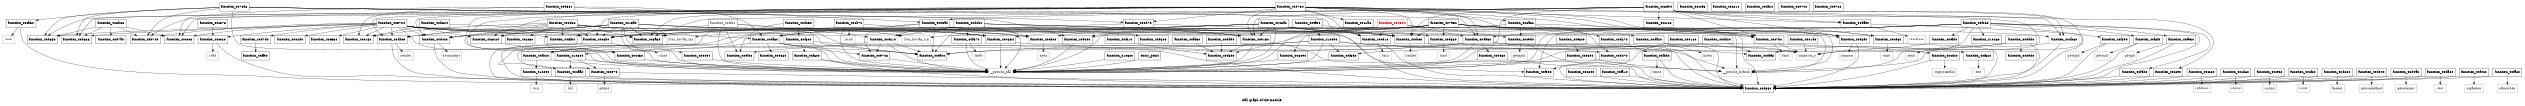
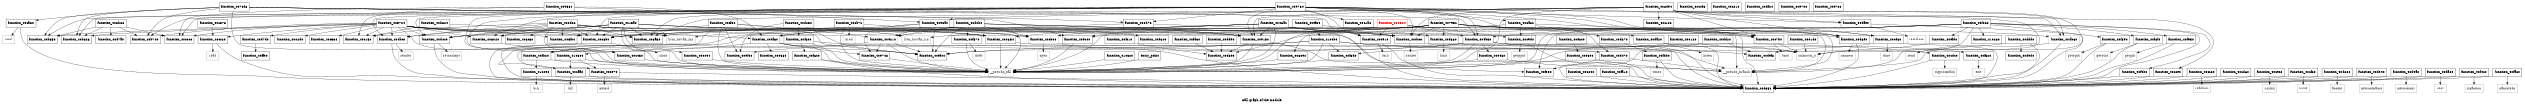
  digraph {
    label="Call graph of the module."
    node [shape=record]
    n1 [label="{function_40b740}"]
    n2 [label="{function_40b824}"]
    n3 [label="{function_40c15c}"]
    n4 [label="{function_40df60}"]
    n5 [color=gray50 fontcolor=gray50 label="{__pseudo_call}"]
    n6 [label="{function_40ef44}"]
    n7 [label="{function_40e580}"]
    n8 [label="{function_40e748}"]
    n9 [label="{function_40fb20}"]
    n10 [label="{function_40c0cc}"]
    n11 [label="{function_40c0f8}"]
    n12 [label="{function_40d7d0}"]
    n13 [label="{function_40ff90}"]
    n14 [label="{function_40c188}"]
    n15 [label="{function_40c1a8}"]
    n16 [label="{function_40c210}"]
    n17 [label="{function_40c378}"]
    n18 [label="{function_40cc20}"]
    n19 [label="{function_40d350}"]
    n20 [color=gray50 fontcolor=gray50 label="{read}"]
    n21 [label="{function_40c450}"]
    n22 [label="{function_40c534}"]
    n23 [label="{function_40c7b0}"]
    n24 [color=gray50 fontcolor=gray50 label="{unknown_0}"]
    n25 [color=gray50 fontcolor=gray50 label="{fcntl}"]
    n26 [label="{function_40c840}"]
    n27 [label="{function_40c8b0}"]
    n28 [color=gray50 fontcolor=gray50 label="{close}"]
    n29 [label="{function_40c910}"]
    n30 [color=gray50 fontcolor=gray50 label="{fork}"]
    n31 [label="{function_40c970}"]
    n32 [color=gray50 fontcolor=gray50 label="{getpid}"]
    n33 [label="{function_40c9d0}"]
    n34 [color=gray50 fontcolor=gray50 label="{getppid}"]
    n35 [label="{function_40ca30}"]
    n36 [color=gray50 fontcolor=gray50 label="{ioctl}"]
    n37 [label="{function_40caa0}"]
    n38 [color=gray50 fontcolor=gray50 label="{kill}"]
    n39 [color=gray50 label="{function_40cb00}"]
    n40 [color=gray50 fontcolor=gray50 label="{open}"]
    n41 [label="{function_40cb7c}"]
    n42 [color=gray50 fontcolor=gray50 label="{prctl}"]
    n43 [label="{function_40cc80}"]
    n44 [color=gray50 fontcolor=gray50 label="{readlink}"]
    n45 [label="{function_40cce0}"]
    n46 [label="{function_40cd60}"]
-   n47 [color=gray50 fontcolor=gray50 label="{setsid}"]
    n48 [label="{function_40cdc0}"]
    n49 [color=gray50 fontcolor=gray50 label="{sigprocmask}"]
    n50 [label="{function_40ce60}"]
    n51 [color=gray50 fontcolor=gray50 label="{time}"]
    n52 [label="{function_40cec0}"]
    n53 [color=gray50 fontcolor=gray50 label="{unlink}"]
    n54 [label="{function_40cf20}"]
    n55 [color=gray50 fontcolor=gray50 label="{write}"]
-   n56 [label="{function_40cf80}" fontcolor=gray50]
+   n56 [label="{function_40cf80}"]
    n57 [color=gray50 label="{function_40e210}"]
    n58 [label="{function_40ef4c}"]
    n59 [label="{function_40d0b0}"]
    n60 [label="{function_40e150}"]
    n61 [label="{function_40f570}"]
    n62 [label="{function_40d3e0}"]
    n63 [color=gray50 fontcolor=gray50 label="{fstat}"]
    n64 [label="{function_40d250}"]
    n65 [label="{function_40f600}"]
    n66 [label="{function_40d470}"]
    n67 [label="{function_40f6c0}"]
    n68 [label="{function_40d370}"]
    n69 [label="{function_40fbb0}"]
    n70 [color=gray50 fontcolor=gray50 label="{times}"]
    n71 [label="{function_40fe50}"]
    n72 [color=gray50 fontcolor=gray50 label="{__pseudo_branch}"]
    n73 [label="{function_40d7a0}"]
    n74 [label="{function_40d820}"]
    n75 [color=gray50 fontcolor=gray50 label="{accept}"]
    n76 [label="{function_407cd8}"]
    n77 [label="{function_40b628}"]
    n78 [label="{function_40b65c}"]
    n79 [label="{function_40eb50}"]
    n80 [label="{function_40ec40}"]
    n81 [label="{function_408d78}"]
    n82 [label="{function_40ee80}"]
    n83 [label="{function_40f520}"]
    n84 [label="{function_400d2c}"]
    n85 [label="{function_400854}"]
    n86 [label="{function_408a30}"]
    n87 [label="{function_408c8c}"]
    n88 [label="{function_405fc4}"]
    n89 [label="{function_406020}"]
    n90 [color=gray50 fontcolor=gray50 label="{llvm_bswap_i32}"]
    n91 [label="{function_40dbc0}"]
    n92 [label="{function_40dc40}"]
    n93 [label="{function_40dcc0}"]
    n94 [color=gray50 fontcolor=gray50 label="{sendto}"]
    n95 [color=gray50 fontcolor=gray50 label="{setsockopt}"]
    n96 [color=gray50 fontcolor=gray50 label="{socket}"]
    n97 [label="{function_4015a0}"]
    n98 [color=gray50 fontcolor=gray50 label="{llvm_bswap_i16}"]
    n99 [label="{function_400094}"]
    n100 [label="{function_4046ac}"]
    n101 [label="{function_40d880}"]
    n102 [label="{function_40d8e0}"]
    n103 [color=gray50 label="{function_40db60}"]
    n104 [color=gray50 fontcolor=gray50 label="{bind}"]
    n105 [color=gray50 fontcolor=gray50 label="{connect}"]
    n106 [color=gray50 fontcolor=gray50 label="{send}"]
    n107 [color=red fontcolor=red label="{function_400324}"]
    n108 [label="{function_408a8c}"]
    n109 [label="{function_408b38}"]
    n110 [label="{function_408de4}"]
    n111 [label="{function_40dae0}"]
    n112 [label="{function_40e3a0}"]
    n113 [color=gray50 fontcolor=gray50 label="{recvfrom}"]
    n114 [label="{function_40e640}"]
    n115 [label="{function_409584}"]
    n116 [label="{function_409784}"]
    n117 [label="{function_405724}"]
    n118 [label="{function_4002d0}"]
    n119 [label="{function_4060ec}"]
    n120 [label="{function_40795c}"]
    n121 [label="{function_40da20}"]
    n122 [color=gray50 fontcolor=gray50 label="{listen}"]
    n123 [color=gray50 fontcolor=gray50 label="{getsockopt}"]
    n124 [color=gray50 fontcolor=gray50 label="{recv}"]
    n125 [color=gray50 fontcolor=gray50 label="{sigaction}"]
    n126 [color=gray50 fontcolor=gray50 label="{exit}"]
    n127 [color=gray50 fontcolor=gray50 label="{getegid}"]
    n128 [color=gray50 fontcolor=gray50 label="{geteuid}"]
    n129 [color=gray50 fontcolor=gray50 label="{getgid}"]
    n130 [color=gray50 fontcolor=gray50 label="{nanosleep}"]
    n131 [color=gray50 fontcolor=gray50 label="{brk}"]
    n132 [label="{function_40d940}"]
    n133 [color=gray50 fontcolor=gray50 label="{getsockname}"]
    n134 [label="{function_40d9a0}"]
    n135 [label="{function_40da80}"]
    n136 [label="{function_40dd20}"]
    n137 [label="{function_40def8}"]
    n138 [label="{function_40dd90}"]
    n139 [label="{function_40ddd0}"]
    n140 [label="{function_40ded0}"]
    n141 [label="{function_40f3d0}"]
    n142 [label="{function_40df24}"]
    n143 [label="{function_410290}"]
    n144 [label="{function_40e700}"]
    n145 [label="{function_40e72c}"]
    n146 [label="{function_40e8c0}"]
    n147 [label="{function_40e8e0}"]
    n148 [label="{function_40ef54}"]
    n149 [label="{function_4100b0}"]
    n150 [label="{function_410300}"]
    n151 [label="{function_40efdc}"]
    n152 [label="{function_40f068}"]
    n153 [label="{function_40f890}"]
    n154 [label="{function_40f8f0}"]
    n155 [label="{function_40f950}"]
    n156 [label="{function_40f9b0}"]
    n157 [label="{function_410260}"]
    n158 [label="{function_40f4c0}"]
    n159 [label="{function_40fa10}"]
    n160 [label="{function_40fac0}"]
    n161 [label="{function_40fc10}"]
    n162 [label="{function_40fd30}"]
    n163 [label="{function_4103c0}"]
    n164 [label="{function_400120}"]
    n165 [label="{function_4001dc}"]
    n166 [label="{entry_point}"]
    n2 -> n3
    n2 -> n4
    n4 -> n5
    n4 -> n6
    n4 -> n7
    n4 -> n8
    n4 -> n9
    n8 -> n5
    n9 -> n5
    n9 -> n143
    n12 -> n13
    n17 -> n18
    n18 -> n19
    n18 -> n20
    n21 -> n5
    n23 -> n24
    n23 -> n25
    n26 -> n19
    n27 -> n19
    n27 -> n28
    n29 -> n19
    n29 -> n30
    n31 -> n19
    n31 -> n32
    n33 -> n19
    n33 -> n34
    n35 -> n19
    n35 -> n36
    n37 -> n19
    n37 -> n38
    n39 -> n19
    n39 -> n40
    n41 -> n5
    n41 -> n39
    n41 -> n42
    n43 -> n19
    n43 -> n44
    n45 -> n19
    n46 -> n19
-   n46 -> n47
    n48 -> n19
    n48 -> n49
    n50 -> n19
    n50 -> n51
    n52 -> n19
    n52 -> n53
    n54 -> n19
    n54 -> n55
    n56 -> n5
    n56 -> n6
    n56 -> n19
    n56 -> n27
    n56 -> n57
    n56 -> n58
    n57 -> n5
    n57 -> n6
    n57 -> n8
    n57 -> n9
    n59 -> n4
    n59 -> n6
    n59 -> n19
    n59 -> n23
    n59 -> n27
    n59 -> n39
    n59 -> n57
    n59 -> n60
    n59 -> n61
    n60 -> n5
    n60 -> n19
    n60 -> n62
    n61 -> n5
    n61 -> n63
    n64 -> n6
    n64 -> n58
    n64 -> n65
    n65 -> n5
    n65 -> n66
    n65 -> n67
    n66 -> n71
+   n66 -> n72
    n67 -> n5
    n67 -> n19
    n68 -> n69
    n69 -> n19
    n69 -> n70
    n74 -> n19
    n74 -> n75
    n76 -> n1
    n76 -> n5
    n76 -> n29
    n76 -> n35
    n76 -> n77
    n76 -> n78
    n76 -> n79
    n76 -> n80
    n76 -> n81
    n79 -> n5
    n79 -> n6
    n79 -> n24
    n79 -> n58
    n79 -> n82
    n79 -> n83
    n80 -> n5
    n81 -> n57
    n81 -> n72
    n82 -> n5
    n82 -> n72
    n83 -> n126
    n84 -> n3
    n84 -> n5
    n84 -> n27
    n84 -> n60
    n84 -> n85
    n84 -> n86
    n84 -> n87
    n84 -> n88
    n84 -> n89
    n84 -> n90
    n84 -> n91
    n84 -> n92
    n84 -> n93
    n85 -> n5
    n85 -> n72
    n89 -> n21
    n91 -> n19
    n91 -> n94
    n92 -> n19
    n92 -> n95
    n93 -> n19
    n93 -> n96
    n97 -> n5
    n97 -> n27
    n97 -> n85
    n97 -> n86
    n97 -> n88
    n97 -> n89
    n97 -> n90
    n97 -> n91
    n97 -> n92
    n97 -> n93
    n97 -> n98
    n97 -> n99
    n99 -> n5
    n100 -> n5
    n100 -> n60
    n100 -> n85
    n100 -> n86
    n100 -> n90
    n100 -> n93
    n100 -> n98
    n100 -> n101
    n100 -> n102
    n100 -> n103
    n101 -> n19
    n101 -> n104
    n102 -> n19
    n102 -> n105
    n103 -> n19
    n103 -> n106
    n107 -> n5
    n107 -> n29
    n107 -> n33
    n107 -> n37
    n107 -> n72
    n107 -> n79
    n107 -> n80
    n108 -> n31
    n108 -> n33
    n108 -> n50
    n108 -> n68
    n109 -> n1
    n109 -> n10
    n109 -> n73
    n109 -> n77
    n109 -> n78
    n110 -> n5
    n110 -> n10
    n110 -> n14
    n110 -> n23
    n110 -> n45
    n110 -> n60
    n110 -> n72
    n110 -> n86
    n110 -> n93
    n110 -> n102
    n110 -> n103
    n110 -> n111
    n110 -> n112
    n111 -> n19
    n111 -> n113
    n112 -> n4
    n112 -> n5
    n112 -> n6
    n112 -> n8
    n112 -> n57
    n112 -> n71
    n112 -> n114
    n115 -> n3
    n115 -> n4
    n115 -> n10
    n115 -> n112
    n116 -> n1
    n116 -> n5
    n116 -> n15
    n116 -> n21
    n116 -> n23
    n116 -> n27
    n116 -> n29
    n116 -> n50
    n116 -> n60
    n116 -> n66
    n116 -> n72
    n116 -> n77
    n116 -> n78
    n116 -> n79
    n116 -> n81
    n116 -> n86
    n116 -> n89
    n116 -> n91
    n116 -> n92
    n116 -> n93
    n116 -> n102
    n116 -> n103
    n116 -> n108
    n116 -> n111
    n117 -> n1
    n117 -> n3
    n117 -> n5
    n117 -> n10
    n117 -> n12
    n117 -> n18
    n117 -> n22
    n117 -> n27
    n117 -> n39
    n117 -> n60
    n117 -> n77
    n117 -> n78
    n117 -> n85
    n117 -> n86
    n117 -> n88
    n117 -> n89
    n117 -> n91
    n117 -> n92
    n117 -> n93
    n117 -> n118
    n119 -> n5
    n120 -> n5
    n120 -> n19
    n120 -> n23
    n120 -> n27
    n120 -> n72
    n120 -> n80
    n120 -> n92
    n120 -> n93
    n120 -> n101
    n120 -> n102
    n120 -> n119
    n120 -> n121
    n121 -> n19
    n121 -> n122
    n132 -> n19
    n132 -> n133
    n134 -> n19
    n134 -> n123
    n135 -> n19
    n135 -> n124
    n136 -> n19
    n136 -> n137
    n138 -> n62
    n139 -> n19
-   n139 -> n137
+   n50 -> n137
    n139 -> n140
    n139 -> n141
    n141 -> n5
    n143 -> n19
    n143 -> n131
    n146 -> n147
    n147 -> n5
    n147 -> n72
    n148 -> n23
    n148 -> n39
    n148 -> n149
    n149 -> n5
    n149 -> n6
    n149 -> n48
    n149 -> n137
    n149 -> n141
    n149 -> n150
    n150 -> n5
    n150 -> n31
    n150 -> n37
    n151 -> n24
    n152 -> n5
    n152 -> n19
    n152 -> n24
    n152 -> n62
    n152 -> n71
    n152 -> n79
    n152 -> n151
    n152 -> n153
    n152 -> n154
    n152 -> n155
    n152 -> n156
    n152 -> n157
    n153 -> n19
    n153 -> n127
    n154 -> n19
    n154 -> n128
    n155 -> n19
    n155 -> n129
    n156 -> n19
    n158 -> n19
    n158 -> n125
    n159 -> n19
    n160 -> n19
    n160 -> n130
    n161 -> n62
    n162 -> n62
    n163 -> n5
    n164 -> n5
    n164 -> n24
    n165 -> n24
    n166 -> n5
  }
